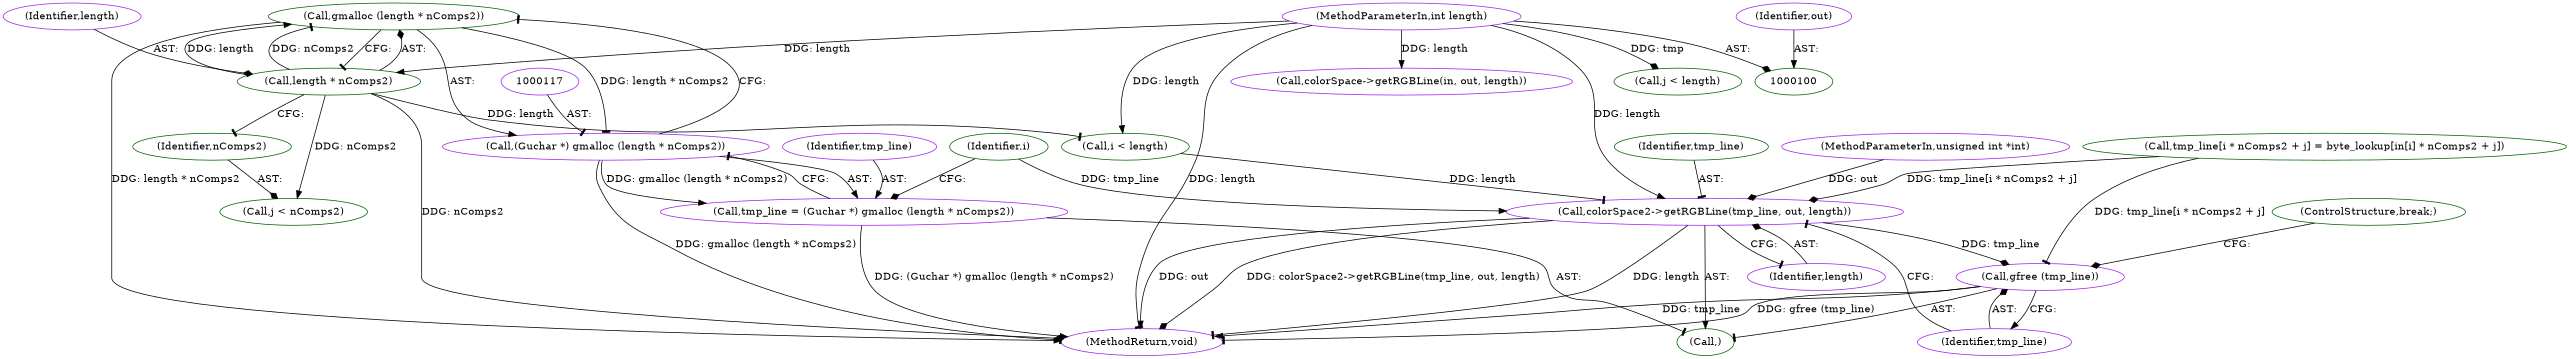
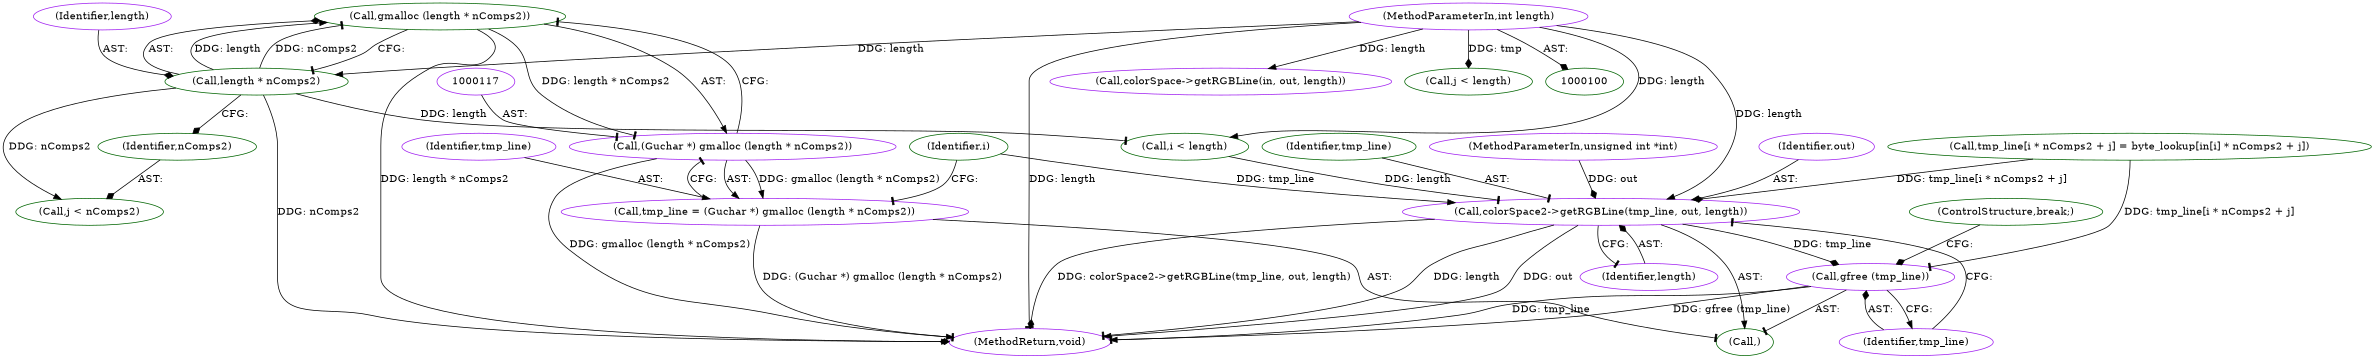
  digraph {
    node [color=purple]
    edge [arrowhead=tee]
    n1 [color=darkgreen label="(Call,gmalloc (length * nComps2))"]
    n2 [color=darkgreen label="(Call,length * nComps2)"]
    n3 [label="(Call,(Guchar *) gmalloc (length * nComps2))"]
    n4 [label="(MethodReturn,void)"]
    n5 [color=darkgreen label="(Call,i < length)"]
    n6 [color=darkgreen label="(Call,j < nComps2)"]
    n7 [color=darkgreen label="(Identifier,nComps2)"]
    n8 [label="(Call,tmp_line = (Guchar *) gmalloc (length * nComps2))"]
    n9 [label="(Call,colorSpace2->getRGBLine(tmp_line, out, length))"]
    n10 [label="(MethodParameterIn,int length)"]
    n11 [label="(Call,colorSpace->getRGBLine(in, out, length))"]
    n12 [color=darkgreen label="(Call,j < length)"]
    1000100 [color=darkgreen]
    n14 [color=darkgreen label="(Call,)"]
    n15 [label="(Call,gfree (tmp_line))"]
    n16 [label="(Identifier,length)"]
    n17 [label="(Identifier,tmp_line)"]
    n18 [color=darkgreen label="(Call,tmp_line[i * nComps2 + j] = byte_lookup[in[i] * nComps2 + j])"]
    n19 [label="(Identifier,out)"]
    n20 [color=darkgreen label="(ControlStructure,break;)"]
    n21 [color=darkgreen label="(Identifier,tmp_line)"]
    n22 [label="(Identifier,length)"]
    n23 [label="(Identifier,tmp_line)"]
    n24 [label="(MethodParameterIn,unsigned int *int)"]
    n25 [color=darkgreen label="(Identifier,i)"]
    1000117
    n1 -> n2 [label="CFG: "]
    n1 -> n3 [arrowhead=normal label="AST: "]
    n1 -> n3 [label="DDG: length * nComps2"]
    n1 -> n4 [arrowhead=normal label="DDG: length * nComps2"]
    n2 -> n1 [arrowhead=diamond label="AST: "]
    n2 -> n1 [arrowhead=normal label="DDG: length"]
    n2 -> n1 [label="DDG: nComps2"]
    n2 -> n4 [arrowhead=diamond label="DDG: nComps2"]
    n2 -> n5 [label="DDG: length"]
    n2 -> n6 [arrowhead=normal label="DDG: nComps2"]
-   n2 -> n7 [label="CFG: "]
+   n2 -> n7 [arrowhead=diamond label="CFG: "]
    n3 -> n1 [label="CFG: "]
    n3 -> n4 [label="DDG: gmalloc (length * nComps2)"]
    n3 -> n8 [arrowhead=normal label="AST: "]
    n3 -> n8 [arrowhead=normal label="DDG: gmalloc (length * nComps2)"]
    n5 -> n9 [label="DDG: length"]
    n7 -> n6 [arrowhead=diamond label="AST: "]
    n8 -> n3 [label="CFG: "]
    n8 -> n4 [arrowhead=normal label="DDG: (Guchar *) gmalloc (length * nComps2)"]
    n8 -> n14 [label="AST: "]
    n9 -> n4 [arrowhead=diamond label="DDG: colorSpace2->getRGBLine(tmp_line, out, length)"]
    n9 -> n4 [label="DDG: length"]
    n9 -> n4 [arrowhead=normal label="DDG: out"]
    n9 -> n14 [arrowhead=normal label="AST: "]
    n9 -> n15 [arrowhead=diamond label="DDG: tmp_line"]
    n9 -> n16 [label="CFG: "]
    n10 -> n2 [arrowhead=normal label="DDG: length"]
    n10 -> n4 [label="DDG: length"]
    n10 -> n5 [arrowhead=normal label="DDG: length"]
    n10 -> n9 [arrowhead=normal label="DDG: length"]
    n10 -> n11 [arrowhead=normal label="DDG: length"]
    n10 -> n12 [arrowhead=diamond label="DDG: tmp"]
    n10 -> 1000100 [arrowhead=diamond label="AST: "]
    n15 -> n4 [arrowhead=normal label="DDG: tmp_line"]
    n15 -> n4 [label="DDG: gfree (tmp_line)"]
    n15 -> n14 [label="AST: "]
    n15 -> n17 [arrowhead=normal label="CFG: "]
    n16 -> n9 [arrowhead=diamond label="AST: "]
    n17 -> n9 [label="CFG: "]
    n17 -> n15 [arrowhead=diamond label="AST: "]
    n18 -> n9 [arrowhead=diamond label="DDG: tmp_line[i * nComps2 + j]"]
    n18 -> n15 [label="DDG: tmp_line[i * nComps2 + j]"]
-   n19 -> 1000100 [arrowhead=normal label="AST: "]
+   n19 -> n9 [arrowhead=normal label="AST: "]
    n20 -> n15 [arrowhead=diamond label="CFG: "]
    n21 -> n9 [label="AST: "]
    n22 -> n2 [arrowhead=diamond label="AST: "]
    n23 -> n8 [arrowhead=normal label="AST: "]
    n24 -> n9 [arrowhead=diamond label="DDG: out"]
-   n25 -> n8 [arrowhead=diamond label="CFG: "]
+   n25 -> n8 [label="CFG: "]
    n25 -> n9 [arrowhead=normal label="DDG: tmp_line"]
    1000117 -> n3 [label="AST: "]
  }
